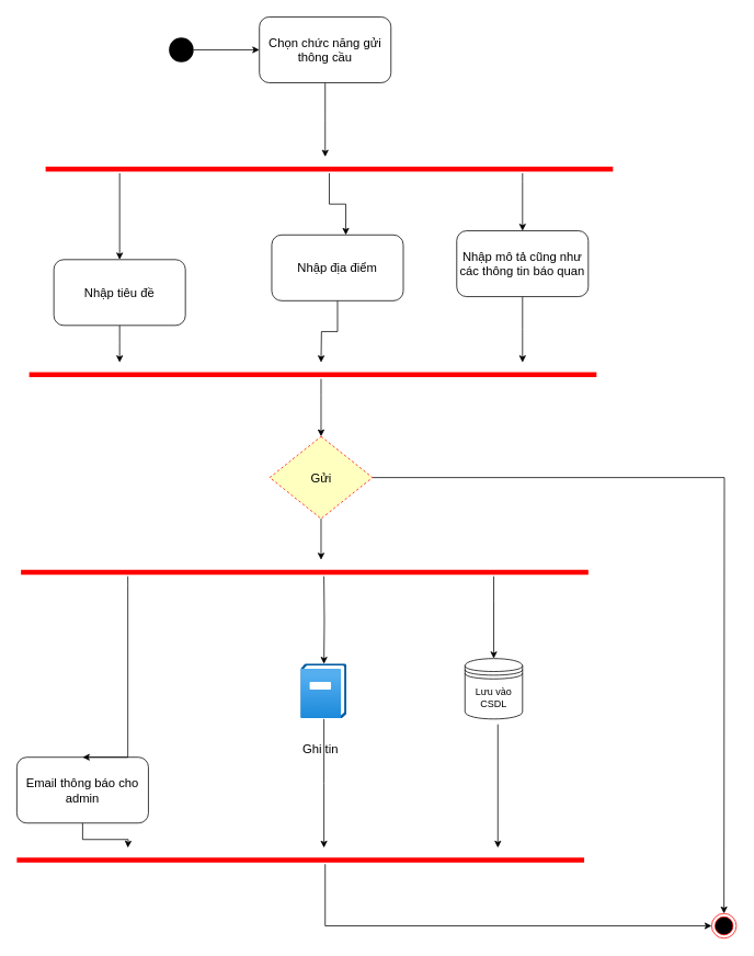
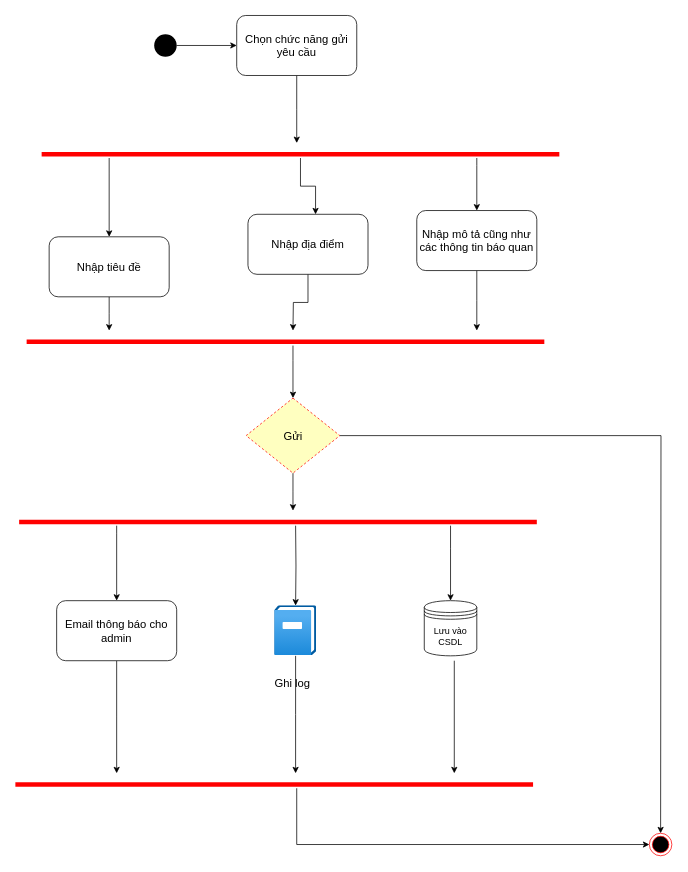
  <mxCell id="0" />
  <mxCell id="1" parent="0" />
  <mxCell id="2" style="edgeStyle=orthogonalEdgeStyle;rounded=0;orthogonalLoop=1;jettySize=auto;html=1;entryX=0;entryY=0.5;entryDx=0;entryDy=0;fontSize=15;" parent="1" source="3" target="5" edge="1"><mxGeometry relative="1" as="geometry" /></mxCell>
  <mxCell id="3" value="" style="ellipse;fillColor=#000000;strokeColor=none;" parent="1" vertex="1"><mxGeometry x="205" y="45" width="30" height="30" as="geometry" /></mxCell>
  <mxCell id="4" style="edgeStyle=orthogonalEdgeStyle;rounded=0;orthogonalLoop=1;jettySize=auto;html=1;fontSize=15;" parent="1" source="5" edge="1"><mxGeometry relative="1" as="geometry"><mxPoint x="395" y="190" as="targetPoint" /></mxGeometry></mxCell>
- <mxCell id="5" value="Chọn chức năng gửi thông cầu" style="shape=rect;html=1;rounded=1;whiteSpace=wrap;align=center;fontSize=15;" parent="1" vertex="1"><mxGeometry x="315" y="20" width="160" height="80" as="geometry" /></mxCell>
+ <mxCell id="5" value="Chọn chức năng gửi yêu cầu" style="shape=rect;html=1;rounded=1;whiteSpace=wrap;align=center;fontSize=15;" parent="1" vertex="1"><mxGeometry x="315" y="20" width="160" height="80" as="geometry" /></mxCell>
  <mxCell id="6" style="edgeStyle=orthogonalEdgeStyle;rounded=0;orthogonalLoop=1;jettySize=auto;html=1;fontSize=15;" parent="1" source="7" edge="1"><mxGeometry relative="1" as="geometry"><mxPoint x="145" y="440" as="targetPoint" /></mxGeometry></mxCell>
  <mxCell id="7" value="Nhập tiêu đề" style="shape=rect;html=1;rounded=1;whiteSpace=wrap;align=center;fontSize=15;" parent="1" vertex="1"><mxGeometry x="65" y="315" width="160" height="80" as="geometry" /></mxCell>
  <mxCell id="8" style="edgeStyle=orthogonalEdgeStyle;rounded=0;orthogonalLoop=1;jettySize=auto;html=1;fontSize=15;" parent="1" source="9" edge="1"><mxGeometry relative="1" as="geometry"><mxPoint x="635" y="440" as="targetPoint" /></mxGeometry></mxCell>
  <mxCell id="9" value="Nhập mô tả cũng như các thông tin báo quan" style="shape=rect;html=1;rounded=1;whiteSpace=wrap;align=center;fontSize=15;" parent="1" vertex="1"><mxGeometry x="555" y="280" width="160" height="80" as="geometry" /></mxCell>
  <mxCell id="10" style="edgeStyle=orthogonalEdgeStyle;rounded=0;orthogonalLoop=1;jettySize=auto;html=1;fontSize=15;" parent="1" source="11" edge="1"><mxGeometry relative="1" as="geometry"><mxPoint x="390" y="440" as="targetPoint" /></mxGeometry></mxCell>
  <mxCell id="11" value="Nhập địa điểm" style="shape=rect;html=1;rounded=1;whiteSpace=wrap;align=center;fontSize=15;" parent="1" vertex="1"><mxGeometry x="330" y="285" width="160" height="80" as="geometry" /></mxCell>
  <mxCell id="12" style="edgeStyle=orthogonalEdgeStyle;rounded=0;orthogonalLoop=1;jettySize=auto;html=1;entryX=0.5;entryY=0;entryDx=0;entryDy=0;fontSize=15;" parent="1" source="15" target="7" edge="1"><mxGeometry relative="1" as="geometry"><Array as="points"><mxPoint x="145" y="230" /><mxPoint x="145" y="230" /></Array></mxGeometry></mxCell>
  <mxCell id="13" style="edgeStyle=orthogonalEdgeStyle;rounded=0;orthogonalLoop=1;jettySize=auto;html=1;entryX=0.563;entryY=0;entryDx=0;entryDy=0;entryPerimeter=0;fontSize=15;" parent="1" source="15" target="11" edge="1"><mxGeometry relative="1" as="geometry" /></mxCell>
  <mxCell id="14" style="edgeStyle=orthogonalEdgeStyle;rounded=0;orthogonalLoop=1;jettySize=auto;html=1;entryX=0.5;entryY=0;entryDx=0;entryDy=0;fontSize=15;" parent="1" source="15" target="9" edge="1"><mxGeometry relative="1" as="geometry"><Array as="points"><mxPoint x="635" y="220" /><mxPoint x="635" y="220" /></Array></mxGeometry></mxCell>
  <mxCell id="15" value="" style="shape=line;html=1;strokeWidth=6;strokeColor=#ff0000;fontSize=15;" parent="1" vertex="1"><mxGeometry x="55" y="200" width="690" height="10" as="geometry" /></mxCell>
  <mxCell id="16" style="edgeStyle=orthogonalEdgeStyle;rounded=0;orthogonalLoop=1;jettySize=auto;html=1;entryX=0.5;entryY=0;entryDx=0;entryDy=0;fontSize=15;" parent="1" source="17" target="32" edge="1"><mxGeometry relative="1" as="geometry"><Array as="points"><mxPoint x="390" y="480" /><mxPoint x="390" y="480" /></Array></mxGeometry></mxCell>
  <mxCell id="17" value="" style="shape=line;html=1;strokeWidth=6;strokeColor=#ff0000;fontSize=15;" parent="1" vertex="1"><mxGeometry x="35" y="450" width="690" height="10" as="geometry" /></mxCell>
  <mxCell id="18" style="edgeStyle=orthogonalEdgeStyle;rounded=0;orthogonalLoop=1;jettySize=auto;html=1;fontSize=15;" parent="1" source="19" edge="1"><mxGeometry relative="1" as="geometry"><mxPoint x="155" y="1030" as="targetPoint" /></mxGeometry></mxCell>
- <mxCell id="19" value="Email thông báo cho admin" style="shape=rect;html=1;rounded=1;whiteSpace=wrap;align=center;fontSize=15;" parent="1" vertex="1"><mxGeometry x="20" y="920" width="160" height="80" as="geometry" /></mxCell>
+ <mxCell id="19" value="Email thông báo cho admin" style="shape=rect;html=1;rounded=1;whiteSpace=wrap;align=center;fontSize=15;" parent="1" vertex="1"><mxGeometry x="75" y="800" width="160" height="80" as="geometry" /></mxCell>
  <mxCell id="20" style="edgeStyle=orthogonalEdgeStyle;rounded=0;orthogonalLoop=1;jettySize=auto;html=1;fontSize=15;" parent="1" source="21" edge="1"><mxGeometry relative="1" as="geometry"><mxPoint x="393.5" y="1030" as="targetPoint" /></mxGeometry></mxCell>
  <mxCell id="21" value="" style="aspect=fixed;html=1;points=[];align=center;image;fontSize=12;image=img/lib/azure2/management_governance/Activity_Log.svg;" parent="1" vertex="1"><mxGeometry x="365.5" y="806.5" width="56.0" height="67" as="geometry" /></mxCell>
- <mxCell id="22" value="Ghi tin" style="text;html=1;align=center;verticalAlign=middle;resizable=0;points=[];autosize=1;fontSize=15;" parent="1" vertex="1"><mxGeometry x="358.5" y="900" width="60" height="20" as="geometry" /></mxCell>
+ <mxCell id="22" value="Ghi log" style="text;html=1;align=center;verticalAlign=middle;resizable=0;points=[];autosize=1;fontSize=15;" parent="1" vertex="1"><mxGeometry x="358.5" y="900" width="60" height="20" as="geometry" /></mxCell>
  <mxCell id="23" style="edgeStyle=orthogonalEdgeStyle;rounded=0;orthogonalLoop=1;jettySize=auto;html=1;fontSize=15;" parent="1" edge="1"><mxGeometry relative="1" as="geometry"><mxPoint x="605" y="1030" as="targetPoint" /><mxPoint x="605" y="880" as="sourcePoint" /></mxGeometry></mxCell>
  <mxCell id="24" style="edgeStyle=orthogonalEdgeStyle;rounded=0;orthogonalLoop=1;jettySize=auto;html=1;entryX=0.5;entryY=0;entryDx=0;entryDy=0;fontSize=15;" parent="1" source="27" target="19" edge="1"><mxGeometry relative="1" as="geometry"><Array as="points"><mxPoint x="155" y="710" /><mxPoint x="155" y="710" /></Array></mxGeometry></mxCell>
  <mxCell id="25" style="edgeStyle=orthogonalEdgeStyle;rounded=0;orthogonalLoop=1;jettySize=auto;html=1;fontSize=15;" parent="1" target="21" edge="1"><mxGeometry relative="1" as="geometry"><mxPoint x="393.5" y="700" as="sourcePoint" /></mxGeometry></mxCell>
  <mxCell id="26" style="edgeStyle=orthogonalEdgeStyle;rounded=0;orthogonalLoop=1;jettySize=auto;html=1;entryX=0.5;entryY=0;entryDx=0;entryDy=0;" parent="1" target="33" edge="1"><mxGeometry relative="1" as="geometry"><mxPoint x="600" y="700" as="sourcePoint" /><Array as="points"><mxPoint x="600" y="730" /><mxPoint x="600" y="730" /></Array></mxGeometry></mxCell>
  <mxCell id="27" value="" style="shape=line;html=1;strokeWidth=6;strokeColor=#ff0000;fontSize=15;" parent="1" vertex="1"><mxGeometry x="25" y="690" width="690" height="10" as="geometry" /></mxCell>
  <mxCell id="28" style="edgeStyle=orthogonalEdgeStyle;rounded=0;orthogonalLoop=1;jettySize=auto;html=1;entryX=0;entryY=0.5;entryDx=0;entryDy=0;fontSize=15;" parent="1" source="29" edge="1"><mxGeometry relative="1" as="geometry"><Array as="points"><mxPoint x="395" y="1125" /></Array><mxPoint x="865" y="1125" as="targetPoint" /></mxGeometry></mxCell>
  <mxCell id="29" value="" style="shape=line;html=1;strokeWidth=6;strokeColor=#ff0000;fontSize=15;" parent="1" vertex="1"><mxGeometry x="20" y="1040" width="690" height="10" as="geometry" /></mxCell>
  <mxCell id="30" style="edgeStyle=orthogonalEdgeStyle;rounded=0;orthogonalLoop=1;jettySize=auto;html=1;fontSize=15;" parent="1" source="32" edge="1"><mxGeometry relative="1" as="geometry"><mxPoint x="390" y="680" as="targetPoint" /></mxGeometry></mxCell>
  <mxCell id="31" style="edgeStyle=orthogonalEdgeStyle;rounded=0;orthogonalLoop=1;jettySize=auto;html=1;entryX=0.5;entryY=0;entryDx=0;entryDy=0;fontSize=15;" parent="1" source="32" edge="1"><mxGeometry relative="1" as="geometry"><mxPoint x="880" y="1110" as="targetPoint" /></mxGeometry></mxCell>
  <mxCell id="32" value="Gửi" style="rhombus;whiteSpace=wrap;html=1;fillColor=#ffffc0;strokeColor=#ff0000;fontSize=15;dashed=1;" parent="1" vertex="1"><mxGeometry x="327.5" y="530" width="125" height="100" as="geometry" /></mxCell>
  <mxCell id="33" value="Lưu vào CSDL" style="shape=datastore;whiteSpace=wrap;html=1;" parent="1" vertex="1"><mxGeometry x="565" y="800" width="70" height="73.5" as="geometry" /></mxCell>
  <mxCell id="34" value="" style="ellipse;html=1;shape=endState;fillColor=#000000;strokeColor=#ff0000;" vertex="1" parent="1"><mxGeometry x="865" y="1110" width="30" height="30" as="geometry" /></mxCell>
